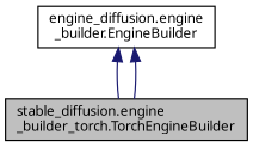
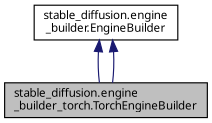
  digraph {
    fontname="Noto Sans"
    node [color=black fontname="Noto Sans" fontsize=10 shape=record style=filled]
    edge [color=midnightblue dir=back fontname="Noto Sans" fontsize=10 labelfontname=Helvetica labelfontsize=10 style=solid]
    n1 [fillcolor=grey75 fontcolor=black height=0.2 label="stable_diffusion.engine\l_builder_torch.TorchEngineBuilder" width=0.4]
-   n2 [fillcolor=white height=0.2 label="engine_diffusion.engine\l_builder.EngineBuilder" width=0.4]
+   n2 [fillcolor=white height=0.2 label="stable_diffusion.engine\l_builder.EngineBuilder" width=0.4]
    n2 -> n1
    n2 -> n1
  }
